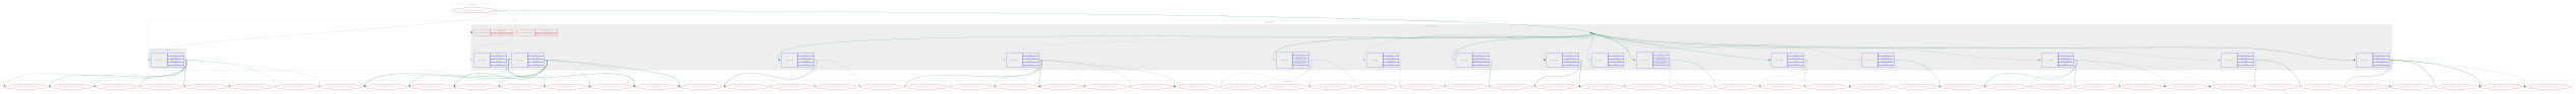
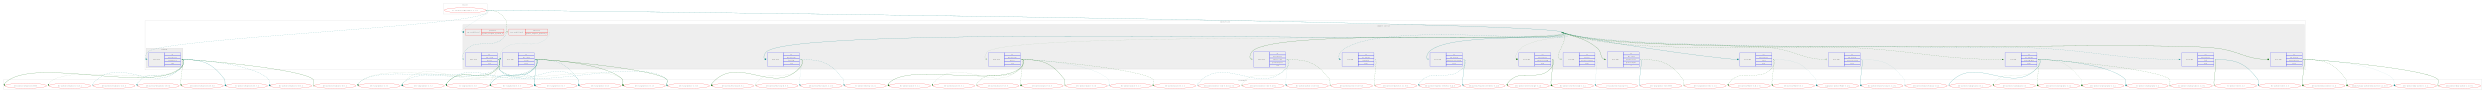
  digraph {
    compound=true
    concentrate=true
    fontname="Liberation Mono"
    fontsize=10
    newrank=true
    rankdir=TB
    ranksep=1.5
    node [color=red fontname="Liberation Mono" fontsize=10]
    edge [arrowhead=normal color=darkgreen fontname="Liberation Mono" headport=w style=dashed tailport=e weight=100]
    n1 [label="net-analyzer/nagstamon-3.0.2-r1" width=4]
    n2 [color=blue label=<<TABLE BORDER="0" CELLBORDER="1" CELLSPACING="0" CELLPADDING="4" WIDTH="220"><TR><TD ROWSPAN="6" CELLPADDING="30">pack_dep</TD></TR><TR><TD WIDTH="110">no</TD></TR><TR><TD>dev-python</TD></TR><TR><TD>setuptools</TD></TR><TR><TD>none</TD></TR><TR><TD></TD></TR></TABLE>> shape=none]
    n3 [color=blue label=<<TABLE BORDER="0" CELLBORDER="1" CELLSPACING="0" CELLPADDING="4" WIDTH="220"><TR><TD ROWSPAN="6" CELLPADDING="30">pack_dep</TD></TR><TR><TD WIDTH="110">no</TD></TR><TR><TD>dev-lang</TD></TR><TR><TD>python</TD></TR><TR><TD>none</TD></TR><TR><TD></TD></TR></TABLE>> shape=none]
    n4 [label=<<TABLE BORDER="0" CELLBORDER="1" CELLSPACING="0" CELLPADDING="4"><TR><TD ROWSPAN="3" CELLPADDING="10">use_conditional</TD></TR><TR><TD>positive</TD></TR><TR><TD>python_targets_python3_5</TD></TR></TABLE>> shape=none]
    n5 [color=blue label=<<TABLE BORDER="0" CELLBORDER="1" CELLSPACING="0" CELLPADDING="4" WIDTH="220"><TR><TD ROWSPAN="6" CELLPADDING="30">pack_dep</TD></TR><TR><TD WIDTH="110">no</TD></TR><TR><TD>dev-lang</TD></TR><TR><TD>python</TD></TR><TR><TD>none</TD></TR><TR><TD></TD></TR></TABLE>> shape=none]
    n6 [label=<<TABLE BORDER="0" CELLBORDER="1" CELLSPACING="0" CELLPADDING="4"><TR><TD ROWSPAN="3" CELLPADDING="10">use_conditional</TD></TR><TR><TD>positive</TD></TR><TR><TD>python_targets_python3_6</TD></TR></TABLE>> shape=none]
    n7 [color=blue label=<<TABLE BORDER="0" CELLBORDER="1" CELLSPACING="0" CELLPADDING="4" WIDTH="220"><TR><TD ROWSPAN="6" CELLPADDING="30">pack_dep</TD></TR><TR><TD WIDTH="110">no</TD></TR><TR><TD>dev-lang</TD></TR><TR><TD>python-exec</TD></TR><TR><TD>greaterequal</TD></TR><TR><TD>2</TD></TR></TABLE>> shape=none]
    n8 [color=blue label=<<TABLE BORDER="0" CELLBORDER="1" CELLSPACING="0" CELLPADDING="4" WIDTH="220"><TR><TD ROWSPAN="6" CELLPADDING="30">pack_dep</TD></TR><TR><TD WIDTH="110">no</TD></TR><TR><TD>dev-python</TD></TR><TR><TD>PyQt5</TD></TR><TR><TD>none</TD></TR><TR><TD></TD></TR></TABLE>> shape=none]
    n9 [color=blue label=<<TABLE BORDER="0" CELLBORDER="1" CELLSPACING="0" CELLPADDING="4" WIDTH="220"><TR><TD ROWSPAN="6" CELLPADDING="30">pack_dep</TD></TR><TR><TD WIDTH="110">no</TD></TR><TR><TD>dev-python</TD></TR><TR><TD>beautifulsoup</TD></TR><TR><TD>none</TD></TR><TR><TD></TD></TR></TABLE>> shape=none]
    n10 [color=blue label=<<TABLE BORDER="0" CELLBORDER="1" CELLSPACING="0" CELLPADDING="4" WIDTH="220"><TR><TD ROWSPAN="6" CELLPADDING="30">pack_dep</TD></TR><TR><TD WIDTH="110">no</TD></TR><TR><TD>dev-python</TD></TR><TR><TD>cryptography</TD></TR><TR><TD>none</TD></TR><TR><TD></TD></TR></TABLE>> shape=none]
    n11 [color=blue label=<<TABLE BORDER="0" CELLBORDER="1" CELLSPACING="0" CELLPADDING="4" WIDTH="220"><TR><TD ROWSPAN="6" CELLPADDING="30">pack_dep</TD></TR><TR><TD WIDTH="110">no</TD></TR><TR><TD>dev-python</TD></TR><TR><TD>lxml</TD></TR><TR><TD>none</TD></TR><TR><TD></TD></TR></TABLE>> shape=none]
    n12 [color=blue label=<<TABLE BORDER="0" CELLBORDER="1" CELLSPACING="0" CELLPADDING="4" WIDTH="220"><TR><TD ROWSPAN="6" CELLPADDING="30">pack_dep</TD></TR><TR><TD WIDTH="110">no</TD></TR><TR><TD>dev-python</TD></TR><TR><TD>dbus-python</TD></TR><TR><TD>none</TD></TR><TR><TD></TD></TR></TABLE>> shape=none]
    n13 [color=blue label=<<TABLE BORDER="0" CELLBORDER="1" CELLSPACING="0" CELLPADDING="4" WIDTH="220"><TR><TD ROWSPAN="6" CELLPADDING="30">pack_dep</TD></TR><TR><TD WIDTH="110">no</TD></TR><TR><TD>dev-python</TD></TR><TR><TD>keyring</TD></TR><TR><TD>none</TD></TR><TR><TD></TD></TR></TABLE>> shape=none]
    n14 [color=blue label=<<TABLE BORDER="0" CELLBORDER="1" CELLSPACING="0" CELLPADDING="4" WIDTH="220"><TR><TD ROWSPAN="6" CELLPADDING="30">pack_dep</TD></TR><TR><TD WIDTH="110">no</TD></TR><TR><TD>dev-python</TD></TR><TR><TD>psutil</TD></TR><TR><TD>none</TD></TR><TR><TD></TD></TR></TABLE>> shape=none]
    n15 [color=blue label=<<TABLE BORDER="0" CELLBORDER="1" CELLSPACING="0" CELLPADDING="4" WIDTH="220"><TR><TD ROWSPAN="6" CELLPADDING="30">pack_dep</TD></TR><TR><TD WIDTH="110">no</TD></TR><TR><TD>dev-python</TD></TR><TR><TD>python-xlib</TD></TR><TR><TD>greaterequal</TD></TR><TR><TD>0.19</TD></TR></TABLE>> shape=none]
    n16 [color=blue label=<<TABLE BORDER="0" CELLBORDER="1" CELLSPACING="0" CELLPADDING="4" WIDTH="220"><TR><TD ROWSPAN="6" CELLPADDING="30">pack_dep</TD></TR><TR><TD WIDTH="110">no</TD></TR><TR><TD>dev-python</TD></TR><TR><TD>requests</TD></TR><TR><TD>none</TD></TR><TR><TD></TD></TR></TABLE>> shape=none]
    n17 [color=blue label=<<TABLE BORDER="0" CELLBORDER="1" CELLSPACING="0" CELLPADDING="4" WIDTH="220"><TR><TD ROWSPAN="6" CELLPADDING="30">pack_dep</TD></TR><TR><TD WIDTH="110">no</TD></TR><TR><TD>dev-python</TD></TR><TR><TD>requests-kerberos</TD></TR><TR><TD>none</TD></TR><TR><TD></TD></TR></TABLE>> shape=none]
    n18 [color=blue label=<<TABLE BORDER="0" CELLBORDER="1" CELLSPACING="0" CELLPADDING="4" WIDTH="220"><TR><TD ROWSPAN="6" CELLPADDING="30">pack_dep</TD></TR><TR><TD WIDTH="110">no</TD></TR><TR><TD>dev-python</TD></TR><TR><TD>secretstorage</TD></TR><TR><TD>none</TD></TR><TR><TD></TD></TR></TABLE>> shape=none]
    n19 [color=blue label=<<TABLE BORDER="0" CELLBORDER="1" CELLSPACING="0" CELLPADDING="4" WIDTH="220"><TR><TD ROWSPAN="6" CELLPADDING="30">pack_dep</TD></TR><TR><TD WIDTH="110">no</TD></TR><TR><TD>virtual</TD></TR><TR><TD>python-typing</TD></TR><TR><TD>none</TD></TR><TR><TD></TD></TR></TABLE>> shape=none]
    n20 [label="dev-python/setuptools-36.7.2" width=4]
    n21 [label="dev-python/setuptools-40.6.3" width=4]
    n22 [label="dev-python/setuptools-40.7.3" width=4]
    n23 [label="dev-python/setuptools-40.8.0" width=4]
    n24 [label="dev-python/setuptools-40.9.0" width=4]
    n25 [label="dev-python/setuptools-41.0.0" width=4]
    n26 [label="dev-python/setuptools-41.0.1" width=4]
    n27 [label="dev-python/setuptools-9999" width=4]
    n28 [label="dev-lang/python-2.7.15" width=4]
    n29 [label="dev-lang/python-2.7.16" width=4]
    n30 [label="dev-lang/python-3.5.5" width=4]
    n31 [label="dev-lang/python-3.5.7" width=4]
    n32 [label="dev-lang/python-3.6.5" width=4]
    n33 [label="dev-lang/python-3.6.8" width=4]
    n34 [label="dev-lang/python-3.7.2" width=4]
    n35 [label="dev-lang/python-3.7.3" width=4]
    n36 [label="dev-lang/python-exec-2.4.6" width=4]
    n37 [label="dev-lang/python-exec-9999" width=4]
    n38 [label="dev-python/PyQt5-5.10.1-r1" width=4]
    n39 [label="nagstamon-python/PyQt5-5.12.1" width=4]
    n40 [label="dev-python/PyQt5-5.9.2" width=4]
    n41 [label="dev-python/beautifulsoup-3.2.1-r1" width=4]
    n42 [label="dev-python/beautifulsoup-4.6.3" width=4]
    n43 [label="dev-python/cryptography-2.2.2-r1" width=4]
    n44 [label="dev-python/cryptography-2.3" width=4]
    n45 [label="dev-python/cryptography-2.3.1" width=4]
    n46 [label="dev-python/cryptography-2.4.2" width=4]
    n47 [label="dev-python/cryptography-2.5" width=4]
    n48 [label="dev-python/cryptography-2.6.1" width=4]
    n49 [label="dev-python/dbus-python-1.2.0-r1" width=4]
    n50 [label="dev-python/dbus-python-1.2.4" width=4]
-   n51 [label="dev-python/dbus-python-1.2.6-r1" width=4]
    n52 [label="beautifulsoup-python/dbus-python-1.2.6-r2" width=4]
    n53 [label="dev-python/dbus-python-1.2.8" width=4]
    n54 [label="dev-python/keyring-13.2.1" width=4]
    n55 [label="dev-python/keyring-13.2.1-r1" width=4]
    n56 [label="dev-python/keyring-15.0.0" width=4]
    n57 [label="dev-python/keyring-18.0.1" width=4]
    n58 [label="dev-python/lxml-4.2.5" width=4]
    n59 [label="dev-python/lxml-4.3.3" width=4]
    n60 [label="dev-python/psutil-5.4.1" width=4]
    n61 [label="dev-python/psutil-5.4.3" width=4]
    n62 [label="dev-python/psutil-5.4.7" width=4]
    n63 [label="dev-python/psutil-5.4.8" width=4]
    n64 [label="dev-python/psutil-5.5.0" width=4]
    n65 [label="dev-python/psutil-5.6.0" width=4]
    n66 [label="dev-python/psutil-5.6.1" width=4]
    n67 [label="dev-python/python-xlib-0.15_rc1-r2" width=4]
    n68 [label="dev-python/python-xlib-0.19" width=4]
    n69 [label="dev-python/python-xlib-0.23" width=4]
    n70 [label="dev-python/python-xlib-0.23-r1" width=4]
    n71 [label="dev-python/requests-2.21.0-r1" width=4]
    n72 [label="dev-python/requests-kerberos-0.11.0" width=4]
    n73 [label="dev-python/requests-kerberos-0.12.0" width=4]
    n74 [label="dev-python/secretstorage-2.3.1" width=4]
    n75 [label="dev-python/secretstorage-3.1.0" width=4]
    n76 [label="virtual/python-typing-0-r1" width=4]
    subgraph cluster_1 {
      color=gray
      label=<<i>ebuild</i>>
      rank=same
      n1
    }
    subgraph cluster_2 {
      color=gray
      label=<<i>dependencies</i>>
      subgraph cluster_3 {
        color=gray
        fillcolor="#eeeeee"
        label=<<i>compile</i>>
        style=filled
        subgraph sub_4 {
          color=gray
          fillcolor="#eeeeee"
          label=<<i>compile</i>>
          style=filled
          n2
        }
      }
      subgraph cluster_5 {
        color=gray
        fillcolor="#eeeeee"
        label=<<i>compile and run</i>>
        style=filled
        subgraph sub_6 {
          color=gray
          fillcolor="#eeeeee"
          label=<<i>compile and run</i>>
          style=filled
          n4
          subgraph sub_7 {
            color=gray
            fillcolor="#eeeeee"
            label=<<i>compile and run</i>>
            style=filled
            n3
          }
        }
        subgraph sub_8 {
          color=gray
          fillcolor="#eeeeee"
          label=<<i>compile and run</i>>
          style=filled
          n6
          subgraph sub_9 {
            color=gray
            fillcolor="#eeeeee"
            label=<<i>compile and run</i>>
            style=filled
            n5
          }
        }
        subgraph sub_10 {
          color=gray
          fillcolor="#eeeeee"
          label=<<i>compile and run</i>>
          style=filled
          n7
        }
        subgraph sub_11 {
          color=gray
          fillcolor="#eeeeee"
          label=<<i>compile and run</i>>
          style=filled
          n8
        }
        subgraph sub_12 {
          color=gray
          fillcolor="#eeeeee"
          label=<<i>compile and run</i>>
          style=filled
          n9
        }
        subgraph sub_13 {
          color=gray
          fillcolor="#eeeeee"
          label=<<i>compile and run</i>>
          style=filled
          n10
        }
        subgraph sub_14 {
          color=gray
          fillcolor="#eeeeee"
          label=<<i>compile and run</i>>
          style=filled
          n11
        }
        subgraph sub_15 {
          color=gray
          fillcolor="#eeeeee"
          label=<<i>compile and run</i>>
          style=filled
          n12
        }
        subgraph sub_16 {
          color=gray
          fillcolor="#eeeeee"
          label=<<i>compile and run</i>>
          style=filled
          n13
        }
        subgraph sub_17 {
          color=gray
          fillcolor="#eeeeee"
          label=<<i>compile and run</i>>
          style=filled
          n14
        }
        subgraph sub_18 {
          color=gray
          fillcolor="#eeeeee"
          label=<<i>compile and run</i>>
          style=filled
          n15
        }
        subgraph sub_19 {
          color=gray
          fillcolor="#eeeeee"
          label=<<i>compile and run</i>>
          style=filled
          n16
        }
        subgraph sub_20 {
          color=gray
          fillcolor="#eeeeee"
          label=<<i>compile and run</i>>
          style=filled
          n17
        }
        subgraph sub_21 {
          color=gray
          fillcolor="#eeeeee"
          label=<<i>compile and run</i>>
          style=filled
          n18
        }
        subgraph sub_22 {
          color=gray
          fillcolor="#eeeeee"
          label=<<i>compile and run</i>>
          style=filled
          n19
        }
      }
      subgraph cluster_23 {
        color=gray
        fillcolor="#eeeeee"
        label=<<i>run</i>>
        style=filled
      }
    }
    subgraph cluster_24 {
      color=gray
      label=<<i>candidates</i>>
      rank=same
      subgraph sub_25 {
        color=black
        label=<<i>candidates</i>>
        nodesep=1
        rank=same
        n20
        n21
        n22
        n23
        n24
        n25
        n26
        n27
      }
      subgraph sub_26 {
        color=black
        label=<<i>candidates</i>>
        nodesep=1
        rank=same
        n28
        n29
        n30
        n31
        n32
        n33
        n34
        n35
      }
      subgraph sub_27 {
        color=black
        label=<<i>candidates</i>>
        nodesep=1
        rank=same
        n28
        n29
        n30
        n31
        n32
        n33
        n34
        n35
      }
      subgraph sub_28 {
        color=black
        label=<<i>candidates</i>>
        nodesep=1
        rank=same
        n36
        n37
      }
      subgraph sub_29 {
        color=black
        label=<<i>candidates</i>>
        nodesep=1
        rank=same
        n38
        n39
        n40
      }
      subgraph sub_30 {
        color=black
        label=<<i>candidates</i>>
        nodesep=1
        rank=same
        n41
        n42
      }
      subgraph sub_31 {
        color=black
        label=<<i>candidates</i>>
        nodesep=1
        rank=same
        n43
        n44
        n45
        n46
        n47
        n48
      }
      subgraph sub_32 {
        color=black
        label=<<i>candidates</i>>
        nodesep=1
        rank=same
        n49
        n50
-       n51
        n52
        n53
      }
      subgraph sub_33 {
        color=black
        label=<<i>candidates</i>>
        nodesep=1
        rank=same
        n54
        n55
        n56
        n57
      }
      subgraph sub_34 {
        color=black
        label=<<i>candidates</i>>
        nodesep=1
        rank=same
        n58
        n59
      }
      subgraph sub_35 {
        color=black
        label=<<i>candidates</i>>
        nodesep=1
        rank=same
        n60
        n61
        n62
        n63
        n64
        n65
        n66
      }
      subgraph sub_36 {
        color=black
        label=<<i>candidates</i>>
        nodesep=1
        rank=same
        n67
        n68
        n69
        n70
      }
      subgraph sub_37 {
        color=black
        label=<<i>candidates</i>>
        nodesep=1
        rank=same
        n71
      }
      subgraph sub_38 {
        color=black
        label=<<i>candidates</i>>
        nodesep=1
        rank=same
        n72
        n73
      }
      subgraph sub_39 {
        color=black
        label=<<i>candidates</i>>
        nodesep=1
        rank=same
        n74
        n75
      }
      subgraph sub_40 {
        color=black
        label=<<i>candidates</i>>
        nodesep=1
        rank=same
        n76
      }
    }
    n1 -> n2 [color=teal weight=20]
    n1 -> n4 [arrowhead=odot weight=20]
    n1 -> n6 [arrowhead=box color=teal style=dotted weight=20]
    n1 -> n7 [style=solid weight=20]
    n1 -> n8 [arrowhead=box color=teal style=solid weight=20]
    n1 -> n9 [arrowhead=odot weight=20]
    n1 -> n10 [weight=20]
    n1 -> n11 [color=teal weight=20]
    n1 -> n12 [arrowhead=box style=solid weight=20]
    n1 -> n13 [arrowhead=box color=teal style=solid weight=20]
    n1 -> n14 [arrowhead=odot style=dotted weight=20]
    n1 -> n15 [arrowhead=odot style=solid weight=20]
    n1 -> n16 [color=teal weight=20]
    n1 -> n17 [arrowhead=odot color=teal style=solid weight=20]
    n1 -> n18 [arrowhead=box style=dotted weight=20]
    n1 -> n19 [arrowhead=odot weight=20]
    n2 -> n20 [arrowhead=odot style=solid]
    n2 -> n21 [arrowhead=box color=teal]
    n2 -> n22 [arrowhead=box color=teal style=solid]
    n2 -> n23
    n2 -> n24 [color=teal]
    n2 -> n25 [arrowhead=odot color=teal]
    n2 -> n26 [style=dotted]
    n2 -> n27 [style=solid]
    n3 -> n28 [arrowhead=odot style=solid]
    n3 -> n29 [style=solid]
    n3 -> n30 [color=teal]
    n3 -> n31 [color=teal style=solid]
    n3 -> n32 [color=teal style=solid]
    n3 -> n33 [color=teal]
    n3 -> n34 [arrowhead=box color=teal]
    n3 -> n35 [style=dotted]
    n4 -> n3 [color=teal style=dotted weight=20]
    n5 -> n28 [color=teal]
    n5 -> n29 [style=dotted]
    n5 -> n30 [color=teal]
    n5 -> n31 [arrowhead=box color=teal]
    n5 -> n32 [style=dotted]
    n5 -> n33 [style=solid]
    n5 -> n34 [arrowhead=odot style=dotted]
    n5 -> n35 [arrowhead=odot color=teal]
    n6 -> n5 [arrowhead=odot color=teal weight=20]
    n7 -> n36 [arrowhead=odot]
    n7 -> n37 [arrowhead=odot color=teal style=solid]
    n8 -> n38
    n8 -> n39 [arrowhead=box color=teal style=dotted]
    n8 -> n40
    n9 -> n41 [arrowhead=box color=teal style=solid]
    n9 -> n42 [arrowhead=odot color=teal style=dotted]
    n10 -> n43 [arrowhead=odot]
    n10 -> n44 [arrowhead=box color=teal style=solid]
    n10 -> n45 [arrowhead=box style=dotted]
    n10 -> n46 [arrowhead=box]
    n10 -> n47 [style=dotted]
    n10 -> n48 [arrowhead=odot color=teal style=solid]
    n11 -> n58 [color=teal style=solid]
    n11 -> n59 [arrowhead=odot style=solid]
    n12 -> n49 [arrowhead=odot style=solid]
    n12 -> n50 [arrowhead=box color=teal style=dotted]
-   n12 -> n51 [arrowhead=odot style=solid]
    n12 -> n52 [arrowhead=box]
    n12 -> n53 [arrowhead=box style=solid]
    n13 -> n54 [color=teal]
    n13 -> n55 [color=teal style=dotted]
    n13 -> n56 [arrowhead=odot style=dotted]
    n13 -> n57 [arrowhead=box style=solid]
    n14 -> n60 [arrowhead=box style=solid]
    n14 -> n61
    n14 -> n62 [arrowhead=odot color=teal style=dotted]
    n14 -> n63 [arrowhead=odot style=solid]
    n14 -> n64 [arrowhead=box]
    n14 -> n65 [arrowhead=odot]
    n14 -> n66 [style=dotted]
    n15 -> n67 [arrowhead=odot color=teal]
    n15 -> n68 [arrowhead=odot]
    n15 -> n69 [color=teal style=dotted]
    n15 -> n70 [arrowhead=odot style=dotted]
    n16 -> n71 [arrowhead=odot]
    n17 -> n72 [color=teal style=solid]
    n17 -> n73 [color=teal]
    n18 -> n74 [arrowhead=box style=solid]
    n18 -> n75 [style=solid]
    n19 -> n76 [color=teal style=dotted]
  }
